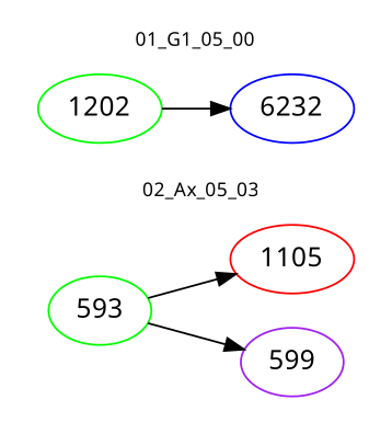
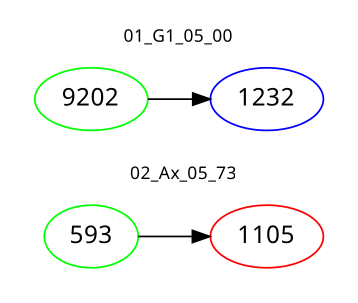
  digraph {
    fontname="Noto Sans"
    rankdir=LR
    node [color=green fontname="Noto Sans"]
    edge [color=black fontname="Noto Sans"]
    n1 [label=593]
-   n2 [color=purple label=599]
    n3 [color=red label=1105]
-   n4 [label=1202]
-   n5 [color=blue label=6232]
+   n4 [label=9202]
+   n5 [color=blue label=1232]
    subgraph cluster_1 {
      color=white
      fontsize=10
-     label="02_Ax_05_03"
+     label="02_Ax_05_73"
      n1
-     n2
      n3
    }
    subgraph cluster_2 {
      color=white
      fontsize=10
      label="01_G1_05_00"
      n4
      n5
    }
-   n1 -> n2
    n1 -> n3
    n4 -> n5
  }
